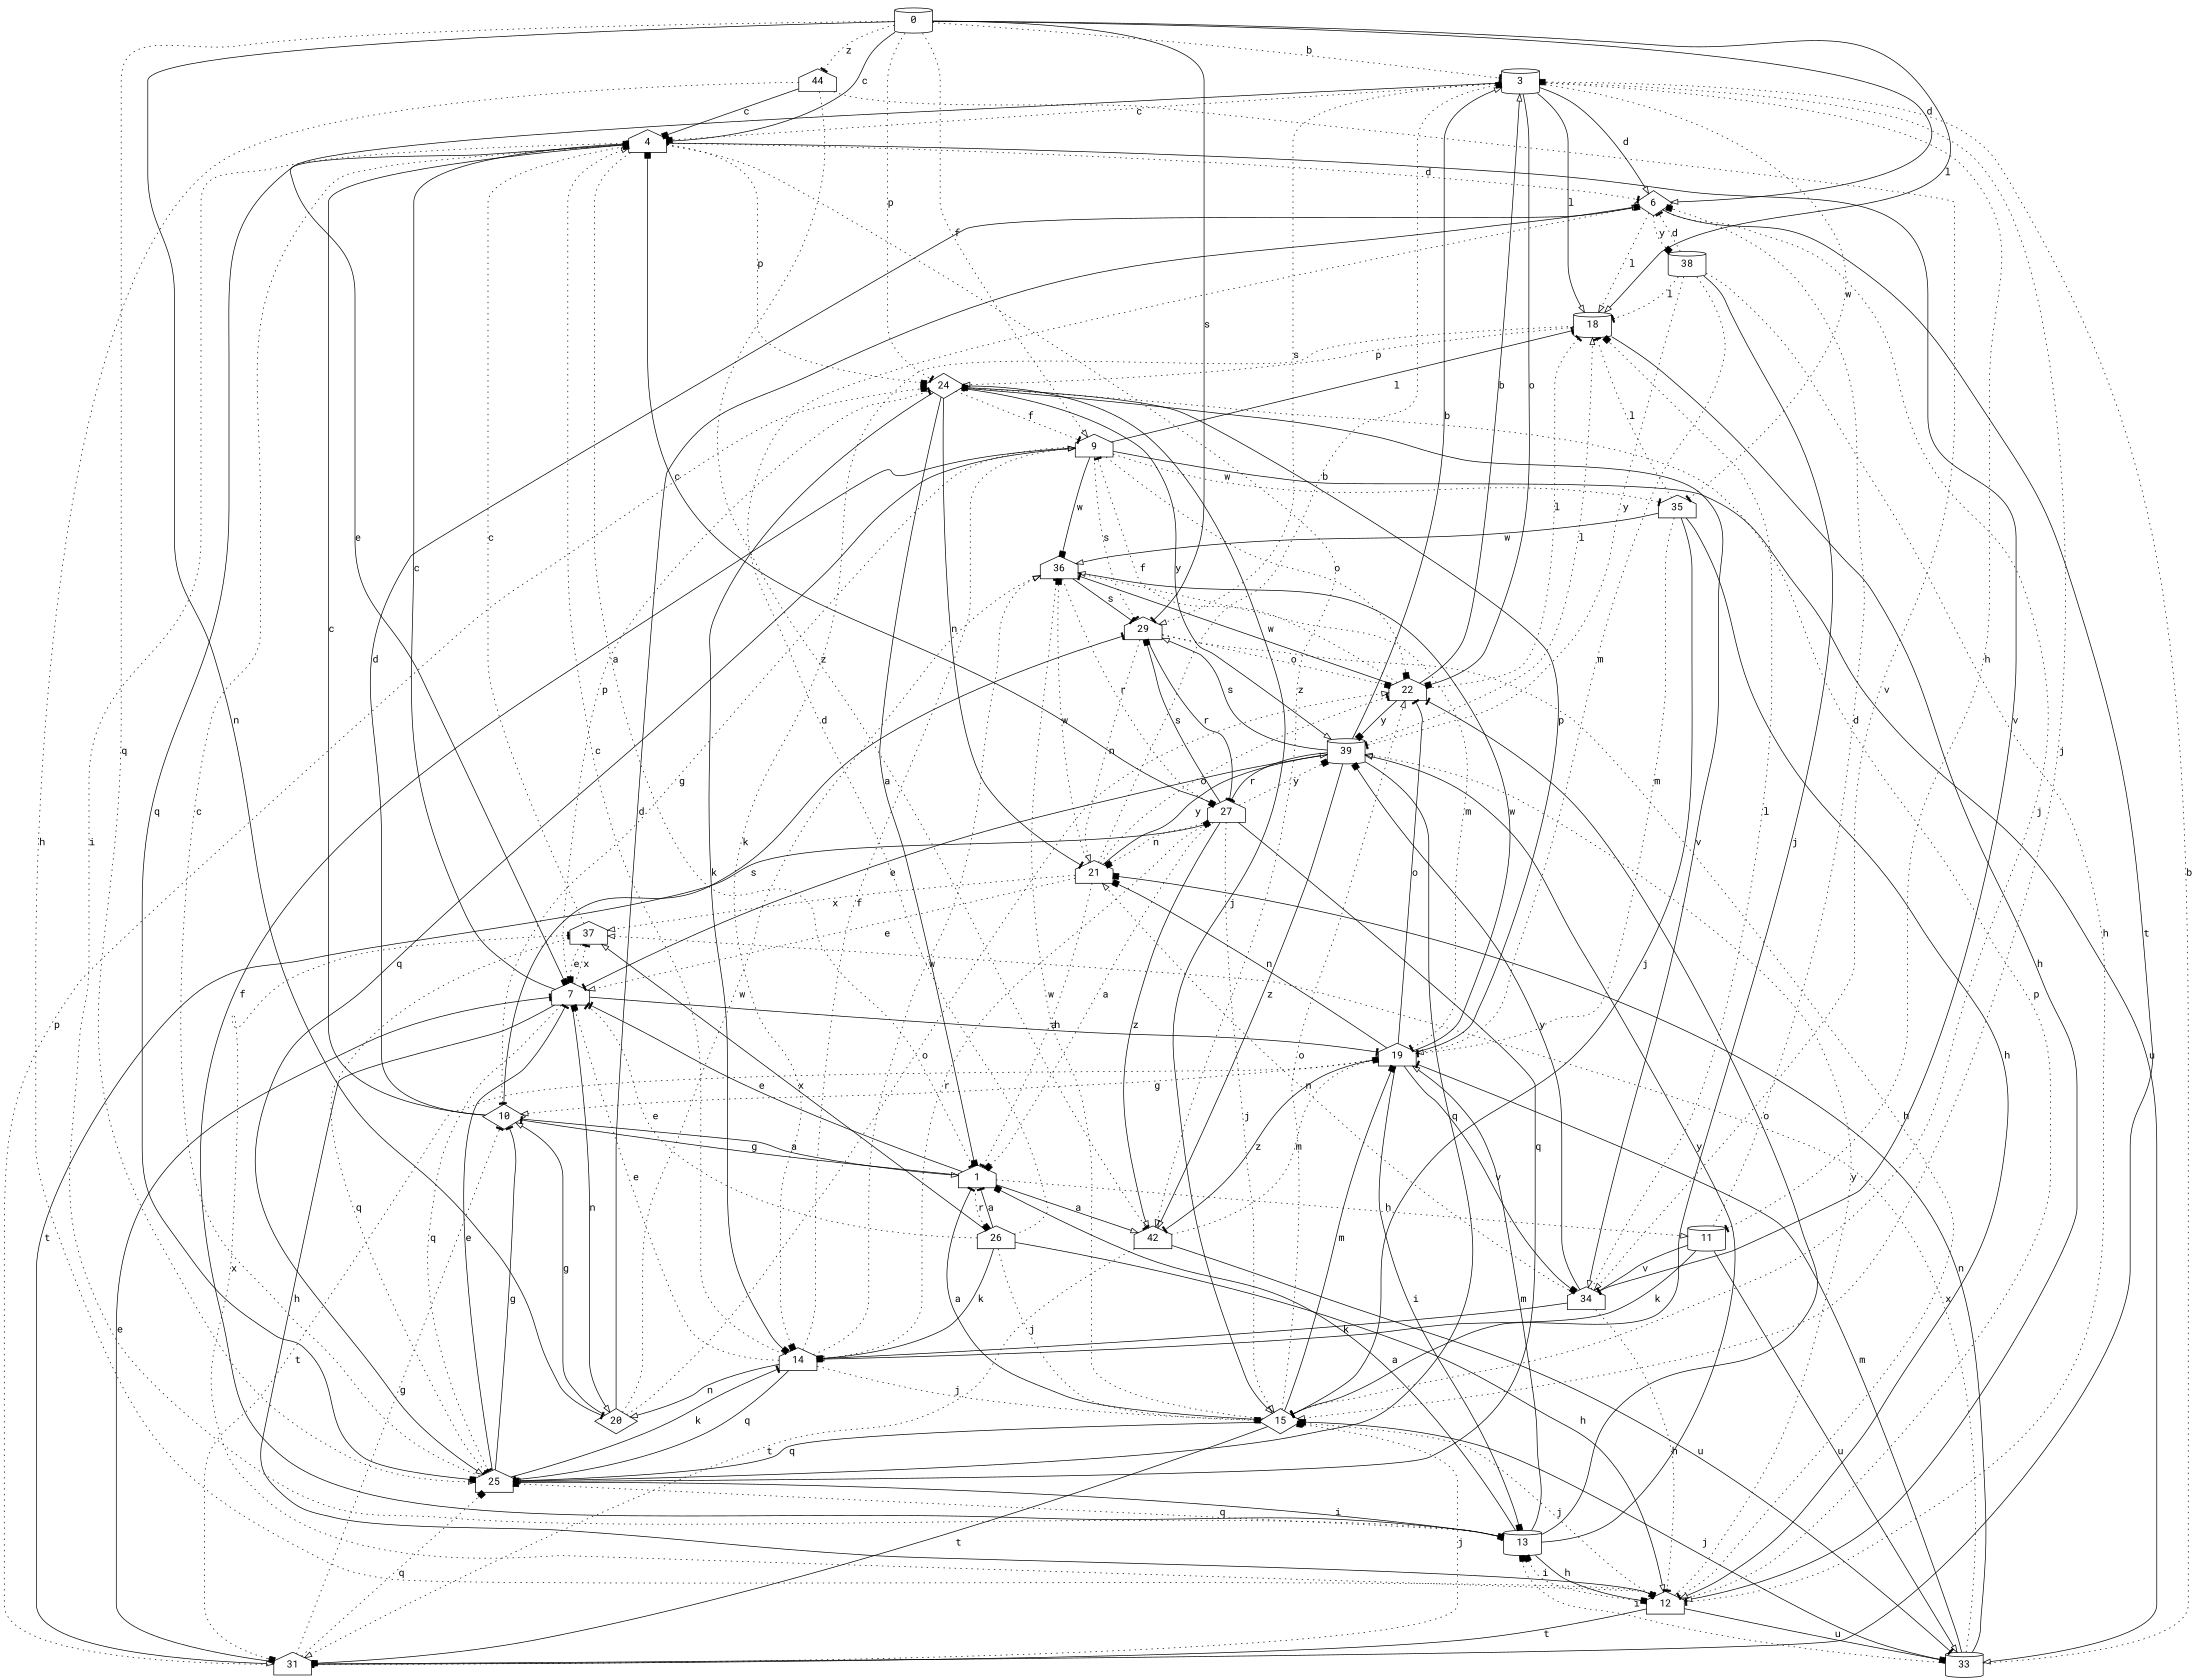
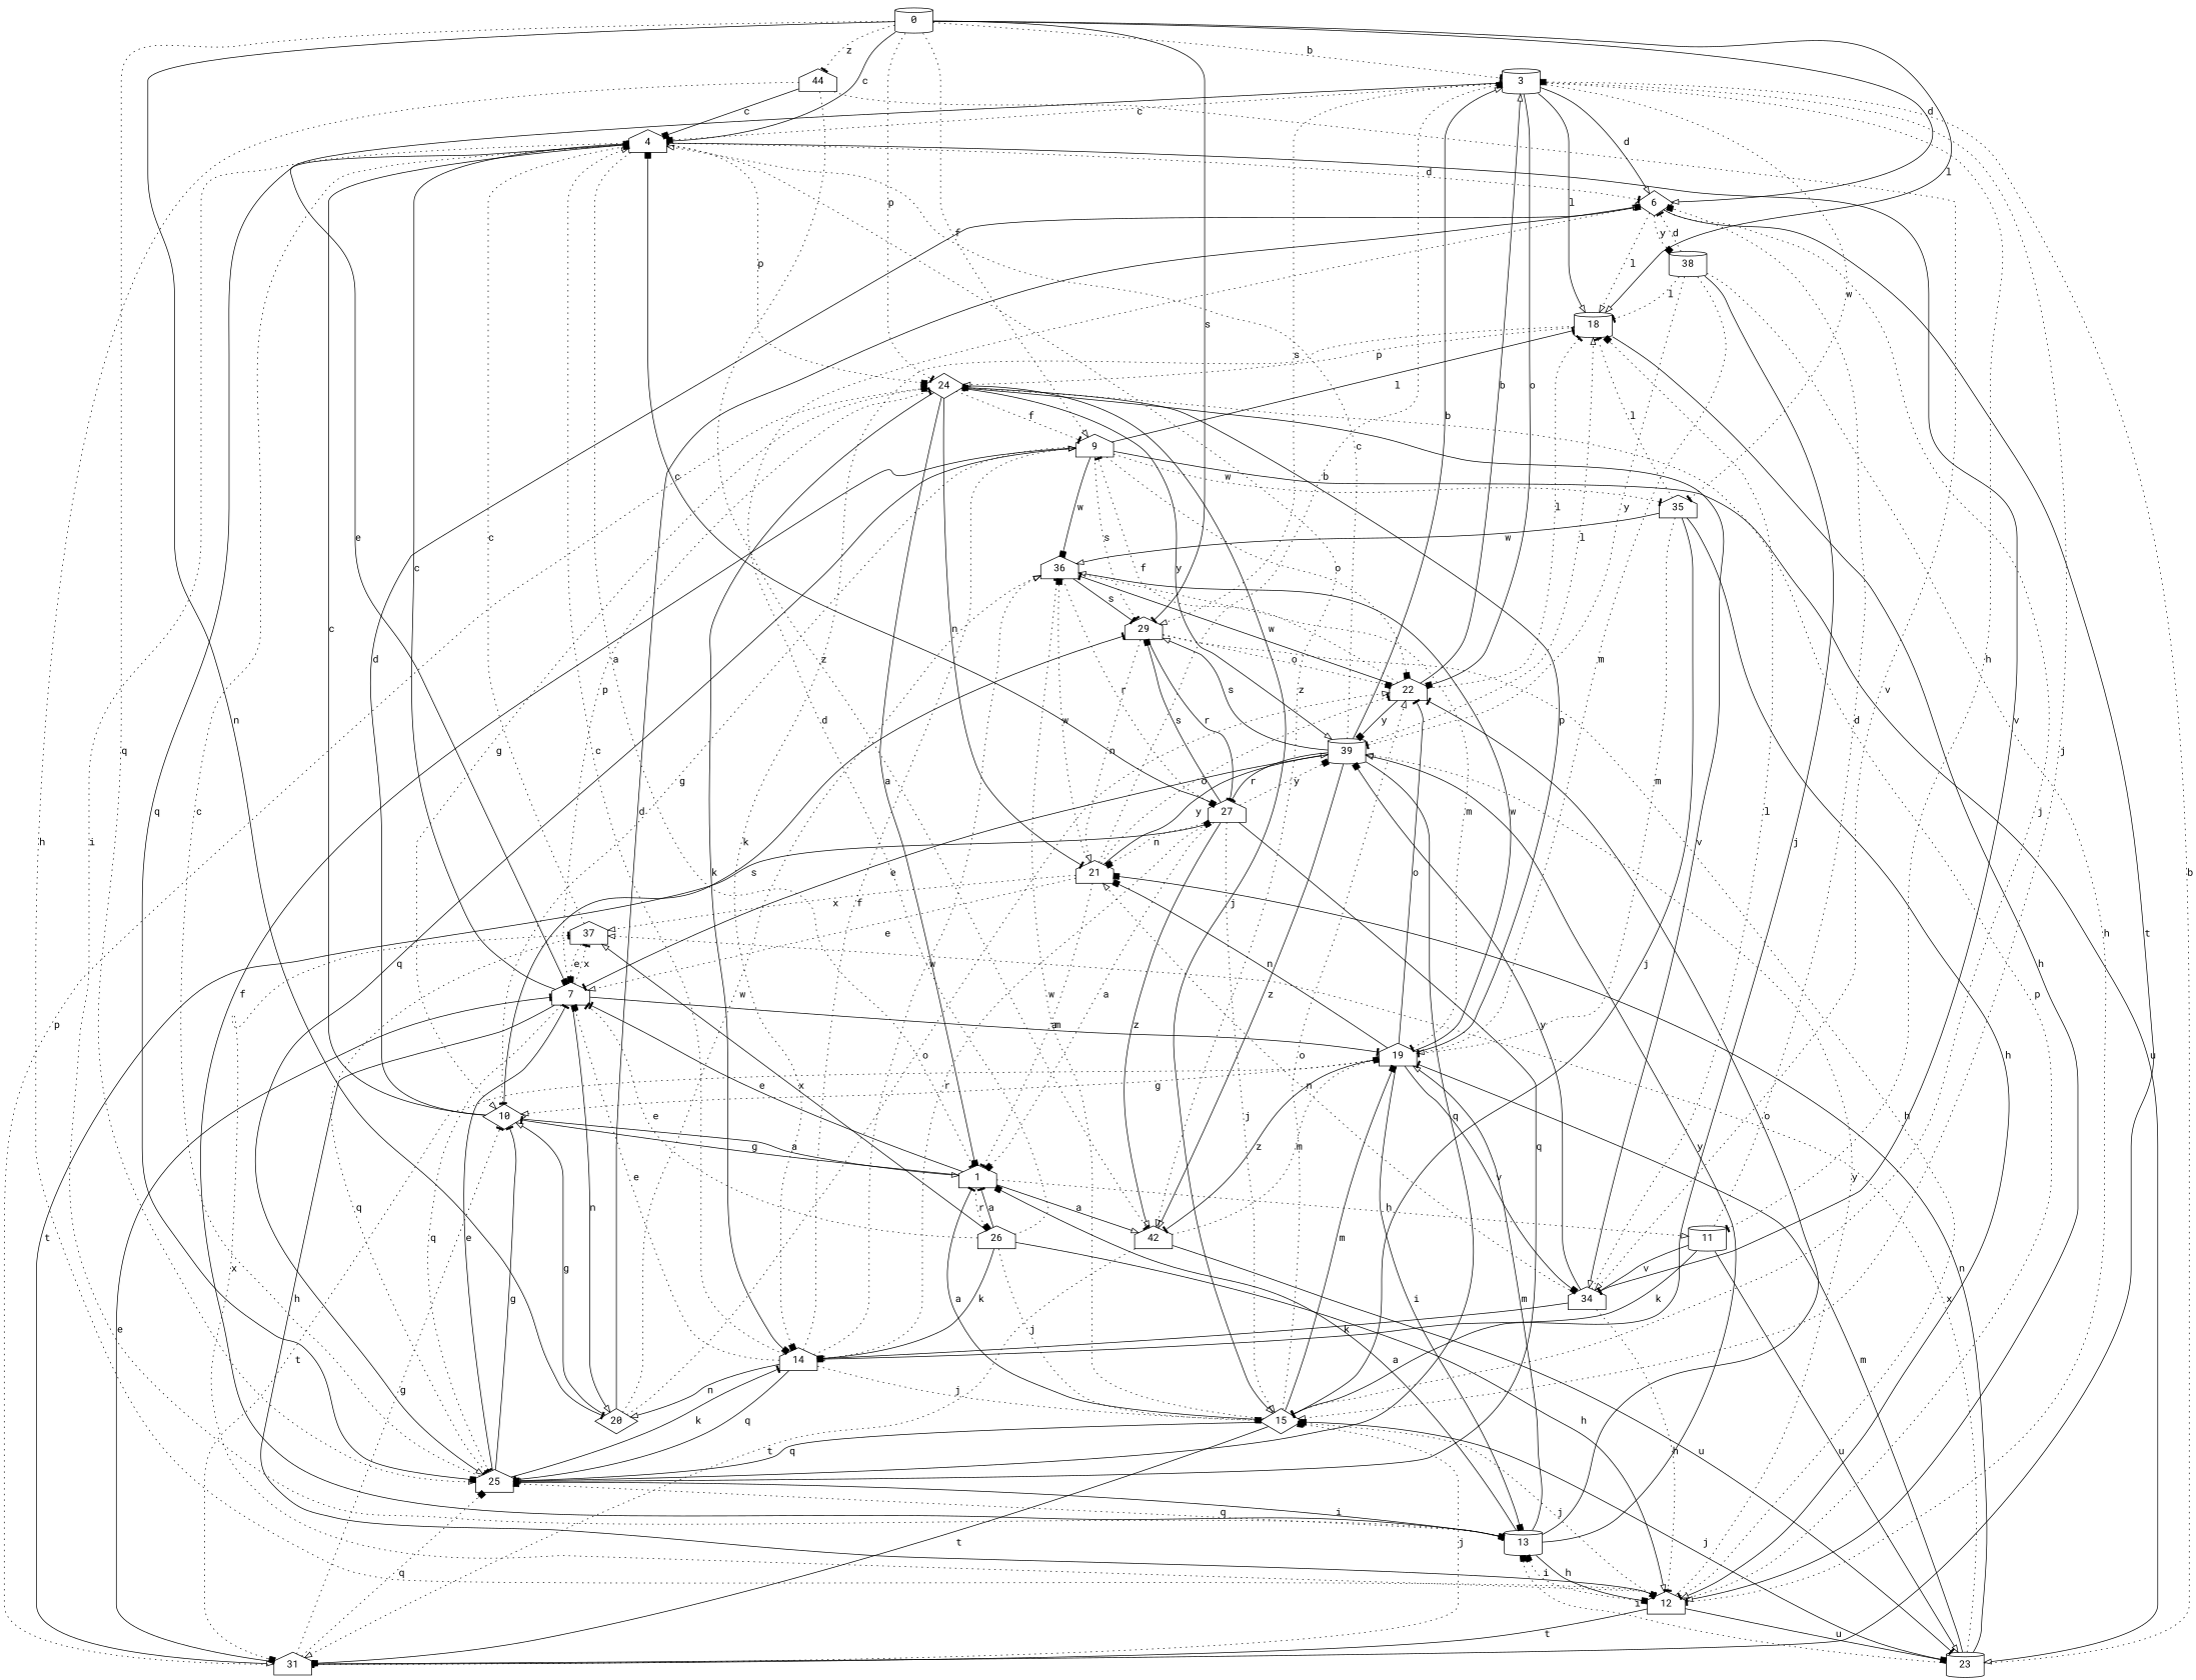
  strict digraph {
    fontname="Roboto Mono"
    node [fontname="Roboto Mono" shape=house]
    edge [arrowhead=tee fontname="Roboto Mono" style=dotted]
    0 [shape=cylinder]
    3 [shape=cylinder]
    4
    6 [shape=diamond]
    9
    18 [shape=cylinder]
    20 [shape=diamond]
    24 [shape=diamond]
    25
    29
    n11 [label=44]
    7
    11 [shape=cylinder]
    15 [shape=diamond]
    22
    35
    1
    13 [shape=cylinder]
    34
    42
    31
    38 [shape=cylinder]
    10 [shape=diamond]
-   33 [shape=cylinder]
+   33 [shape=cylinder label=23]
    36
    12
    n27 [label=14]
    39 [shape=cylinder]
    21
    27
    26
    19
    37
    0 -> 3 [label=b]
    0 -> 4 [label=c style=solid]
    0 -> 6 [arrowhead=onormal label=d style=solid]
    0 -> 9 [arrowhead=onormal label=f]
    0 -> 18 [arrowhead=onormal label=l style=solid]
    0 -> 20 [label=n style=solid]
    0 -> 24 [label=p]
    0 -> 25 [arrowhead=onormal label=q]
    0 -> 29 [label=s style=solid]
    0 -> n11 [label=z]
    3 -> 4 [arrowhead=box label=c]
    3 -> 6 [arrowhead=onormal label=d style=solid]
    3 -> 18 [arrowhead=onormal label=l style=solid]
    3 -> 29 [arrowhead=onormal label=s]
    3 -> 7 [arrowhead=box label=e style=solid]
    3 -> 11 [label=h]
    3 -> 15 [arrowhead=onormal label=j]
    3 -> 22 [arrowhead=box label=o style=solid]
    3 -> 35 [label=w]
    4 -> 6 [label=d]
    4 -> 24 [arrowhead=box label=p]
    4 -> 25 [arrowhead=box label=q style=solid]
    4 -> 1 [label=a]
    4 -> 13 [label=i]
    4 -> 34 [label=v style=solid]
    4 -> 42 [arrowhead=onormal label=z]
    6 -> 18 [arrowhead=onormal label=l]
    6 -> 15 [label=j]
    6 -> 31 [label=t style=solid]
    6 -> 38 [arrowhead=box label=y]
    9 -> 18 [label=l style=solid]
    9 -> 25 [arrowhead=onormal label=q style=solid]
    9 -> 29 [label=s]
    9 -> 22 [arrowhead=box label=o]
    9 -> 35 [label=w]
    9 -> 10 [label=g]
    9 -> 33 [arrowhead=onormal label=u style=solid]
    9 -> 36 [arrowhead=box label=w style=solid]
    18 -> 24 [arrowhead=onormal label=p]
    18 -> 12 [arrowhead=onormal label=h style=solid]
    18 -> n27 [arrowhead=box label=k]
    20 -> 6 [arrowhead=onormal label=d style=solid]
    20 -> 22 [arrowhead=onormal label=o]
    20 -> 10 [arrowhead=onormal label=g style=solid]
    20 -> 36 [arrowhead=onormal label=w]
    24 -> 9 [label=f]
    24 -> 15 [arrowhead=onormal label=j style=solid]
    24 -> 1 [arrowhead=box label=a style=solid]
    24 -> 34 [arrowhead=onormal label=v style=solid]
+   24 -> 10 [arrowhead=onormal label=g]
    24 -> n27 [arrowhead=box label=k style=solid]
    24 -> 39 [arrowhead=onormal label=y style=solid]
    24 -> 21 [label=n style=solid]
    25 -> 4 [label=c]
    25 -> 7 [label=e style=solid]
    25 -> 13 [arrowhead=box label=i style=solid]
    25 -> 10 [label=g style=solid]
    25 -> n27 [label=k style=solid]
    29 -> 22 [arrowhead=box label=o]
    29 -> 12 [label=h]
    29 -> 21 [arrowhead=onormal label=n]
    29 -> 27 [label=r style=solid]
    n11 -> 4 [arrowhead=box label=c style=solid]
    n11 -> 34 [arrowhead=onormal label=v]
    n11 -> 42 [label=z]
    n11 -> 12 [arrowhead=box label=h]
    7 -> 4 [arrowhead=box label=c style=solid]
    7 -> 20 [arrowhead=onormal label=n style=solid]
    7 -> 24 [label=p]
    7 -> 25 [label=q]
    7 -> 12 [label=h style=solid]
-   7 -> 19 [label=h style=solid]
+   7 -> 19 [label=m style=solid]
    7 -> 37 [label=x]
    11 -> 6 [arrowhead=box label=d]
    11 -> 34 [label=v style=solid]
    11 -> 33 [arrowhead=onormal label=u style=solid]
    11 -> n27 [arrowhead=box label=k style=solid]
    15 -> 25 [arrowhead=box label=q style=solid]
    15 -> 22 [arrowhead=onormal label=o]
    15 -> 1 [label=a style=solid]
    15 -> 31 [arrowhead=box label=t style=solid]
    15 -> 36 [label=w]
    15 -> 19 [arrowhead=box label=m style=solid]
    22 -> 3 [arrowhead=onormal label=b style=solid]
    22 -> 9 [label=f]
    22 -> 18 [label=l]
    22 -> 36 [label=w style=solid]
    22 -> 39 [arrowhead=box label=y style=solid]
    35 -> 18 [label=l]
    35 -> 15 [label=j style=solid]
    35 -> 36 [arrowhead=onormal label=w style=solid]
    35 -> 12 [arrowhead=onormal label=h style=solid]
    35 -> 19 [label=m]
    1 -> 7 [label=e style=solid]
    1 -> 11 [arrowhead=onormal label=h]
    1 -> 42 [arrowhead=onormal label=a style=solid]
    1 -> 10 [label=g style=solid]
    1 -> 26 [arrowhead=box label=r]
    13 -> 9 [arrowhead=onormal label=f style=solid]
    13 -> 25 [arrowhead=box label=q]
    13 -> 22 [label=o style=solid]
    13 -> 1 [arrowhead=box label=a style=solid]
    13 -> 12 [arrowhead=box label=h style=solid]
    13 -> 39 [arrowhead=onormal label=y style=solid]
    13 -> 19 [arrowhead=onormal label=m style=solid]
    34 -> 18 [arrowhead=box label=l]
    34 -> 12 [label=h]
    34 -> n27 [arrowhead=onormal label=k style=solid]
    34 -> 39 [arrowhead=box label=y style=solid]
    34 -> 21 [arrowhead=onormal label=n]
    42 -> 31 [arrowhead=onormal label=t]
    42 -> 33 [label=u style=solid]
    42 -> 19 [arrowhead=box label=m]
    31 -> 24 [arrowhead=box label=p]
    31 -> 25 [arrowhead=box label=q]
    31 -> 7 [label=e style=solid]
    31 -> 15 [arrowhead=box label=j]
    31 -> 10 [label=g]
    38 -> 6 [label=d]
    38 -> 18 [label=l]
    38 -> 15 [label=j style=solid]
    38 -> 12 [label=h]
    38 -> 39 [label=y]
    38 -> 19 [arrowhead=onormal label=m]
    10 -> 4 [label=c style=solid]
    10 -> 6 [arrowhead=box label=d style=solid]
    10 -> 29 [label=s style=solid]
    10 -> 1 [arrowhead=onormal label=a style=solid]
    33 -> 3 [arrowhead=box label=b]
    33 -> 15 [arrowhead=box label=j style=solid]
    33 -> 13 [arrowhead=box label=i]
    33 -> 21 [arrowhead=box label=n style=solid]
    33 -> 19 [label=m style=solid]
    33 -> 37 [arrowhead=onormal label=x]
    36 -> 29 [label=s style=solid]
    36 -> 27 [arrowhead=box label=r]
    36 -> 19 [label=m]
    12 -> 24 [arrowhead=box label=p]
    12 -> 15 [arrowhead=box label=j]
    12 -> 13 [arrowhead=box label=i]
    12 -> 31 [label=t style=solid]
    12 -> 33 [arrowhead=box label=u style=solid]
    12 -> 39 [arrowhead=onormal label=y]
    12 -> 37 [label=x]
    n27 -> 4 [arrowhead=onormal label=c]
    n27 -> 9 [arrowhead=onormal label=f]
    n27 -> 20 [arrowhead=onormal label=n style=solid]
    n27 -> 25 [label=q style=solid]
    n27 -> 7 [arrowhead=box label=e]
    n27 -> 15 [arrowhead=onormal label=j]
    n27 -> 36 [arrowhead=onormal label=w]
    n27 -> 27 [arrowhead=box label=r]
    39 -> 3 [arrowhead=onormal label=b style=solid]
+   39 -> 4 [arrowhead=onormal label=c]
    39 -> 18 [arrowhead=onormal label=l]
    39 -> 25 [arrowhead=onormal label=q style=solid]
    39 -> 29 [arrowhead=onormal label=s style=solid]
    39 -> 7 [label=e style=solid]
    39 -> 42 [arrowhead=onormal label=z style=solid]
    39 -> 27 [label=r style=solid]
    21 -> 3 [arrowhead=box label=b]
    21 -> 7 [arrowhead=onormal label=e]
    21 -> 22 [label=o]
    21 -> 1 [label=a]
    21 -> 36 [arrowhead=box label=w]
    21 -> 39 [arrowhead=onormal label=y style=solid]
    21 -> 37 [arrowhead=onormal label=x]
    27 -> 4 [arrowhead=box label=c style=solid]
    27 -> 25 [label=q style=solid]
    27 -> 29 [arrowhead=box label=s style=solid]
    27 -> 15 [arrowhead=onormal label=j]
    27 -> 1 [arrowhead=box label=a]
    27 -> 42 [arrowhead=onormal label=z style=solid]
    27 -> 31 [arrowhead=onormal label=t style=solid]
    27 -> 39 [arrowhead=box label=y]
    27 -> 21 [arrowhead=box label=n]
    26 -> 6 [arrowhead=onormal label=d]
    26 -> 7 [label=e]
    26 -> 15 [arrowhead=box label=j]
    26 -> 1 [label=a style=solid]
    26 -> 12 [arrowhead=onormal label=h style=solid]
    26 -> n27 [arrowhead=box label=k style=solid]
    26 -> 37 [arrowhead=onormal label=x style=solid]
    19 -> 24 [label=p style=solid]
    19 -> 22 [label=o style=solid]
    19 -> 13 [arrowhead=box label=i style=solid]
    19 -> 34 [arrowhead=box label=v style=solid]
    19 -> 42 [label=z style=solid]
    19 -> 31 [arrowhead=box label=t]
    19 -> 10 [arrowhead=onormal label=g]
    19 -> 36 [arrowhead=onormal label=w style=solid]
    19 -> 21 [arrowhead=box label=n style=solid]
    37 -> 4 [arrowhead=box label=c]
    37 -> 25 [label=q]
    37 -> 7 [arrowhead=box label=e]
  }
